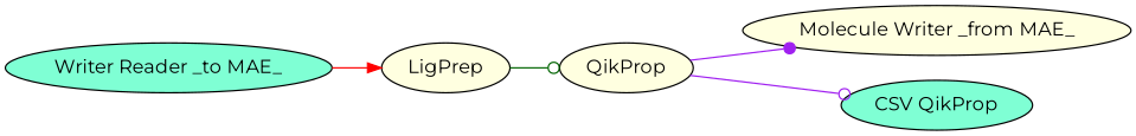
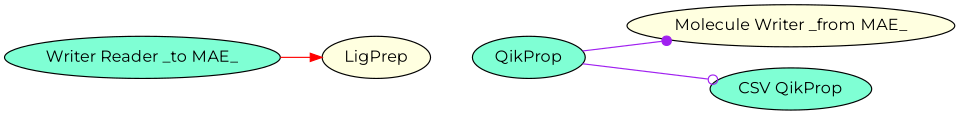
  digraph {
    fontname=Montserrat
    rankdir=LR
    node [fillcolor=lightyellow fontname=Montserrat style=filled]
    edge [arrowhead=odot color=purple fontname=Montserrat]
    n1 [label=LigPrep]
-   n2 [label=QikProp]
+   n2 [fillcolor=aquamarine label=QikProp]
    n3 [label="Molecule Writer _from MAE_"]
    n4 [fillcolor=aquamarine label="CSV QikProp"]
    n5 [fillcolor=aquamarine label="Writer Reader _to MAE_"]
-   n1 -> n2 [color=darkgreen]
    n2 -> n3 [arrowhead=dot]
    n2 -> n4
    n5 -> n1 [arrowhead=normal color=red]
  }
